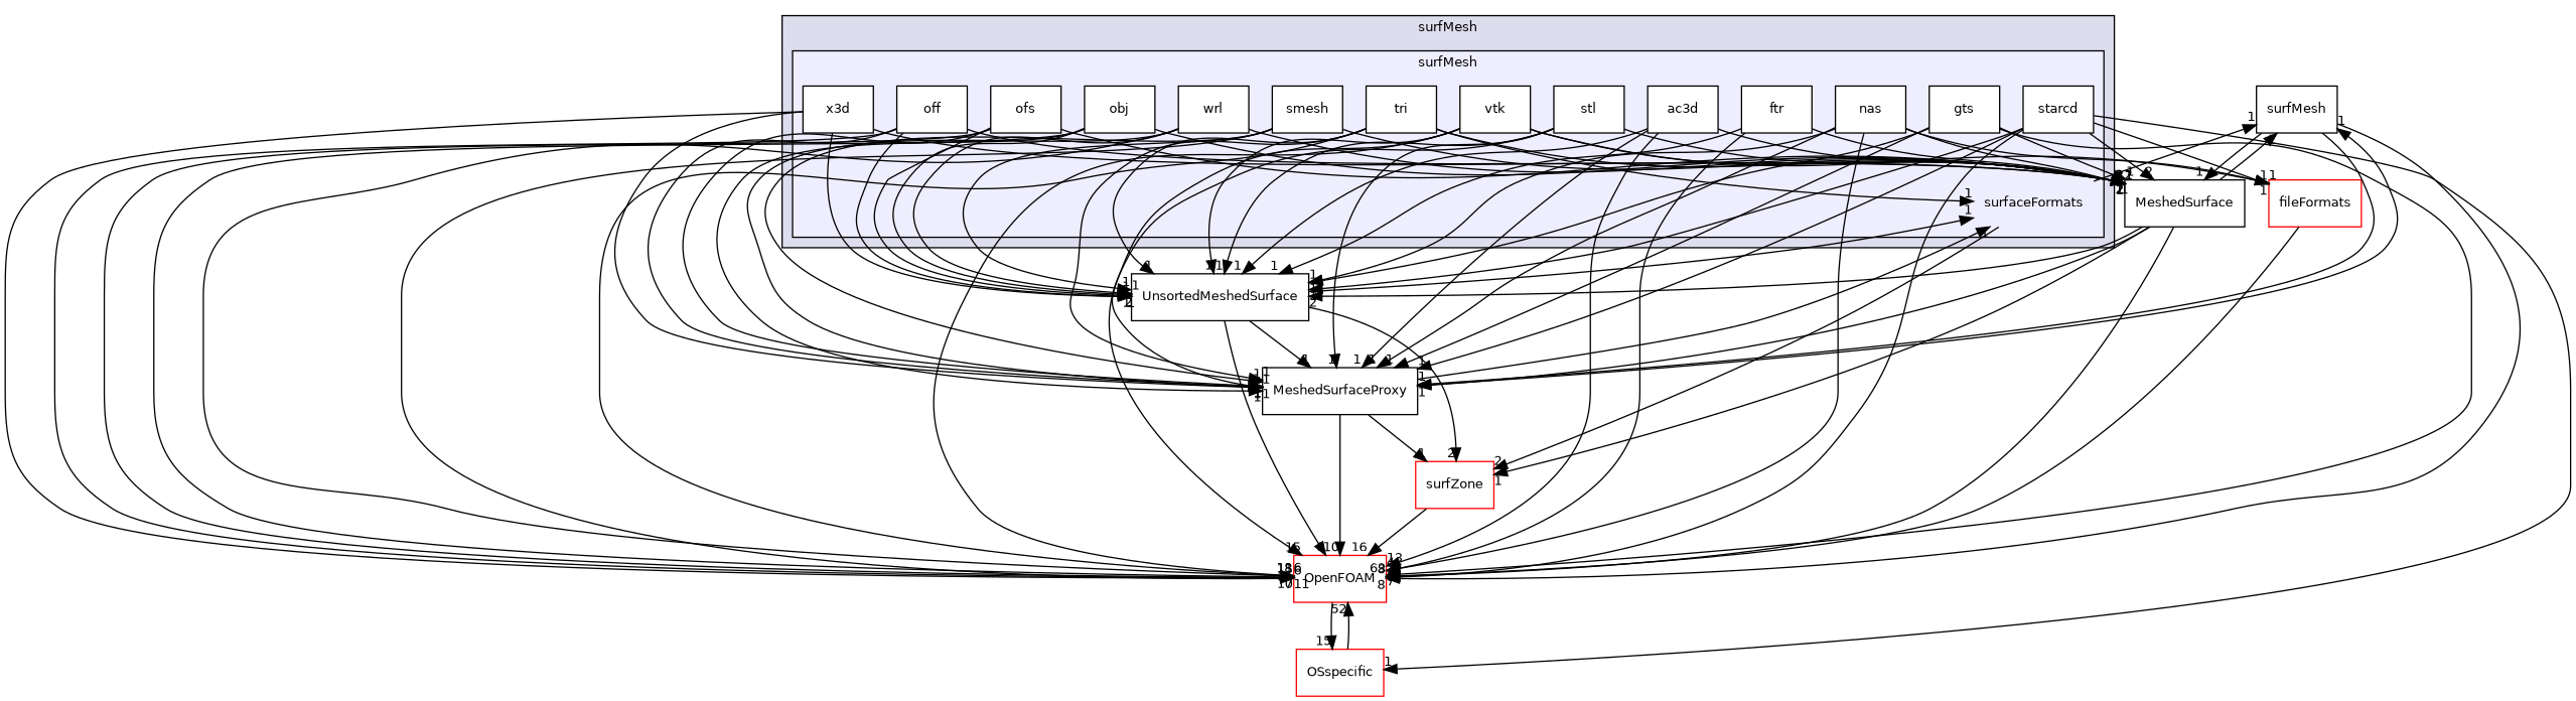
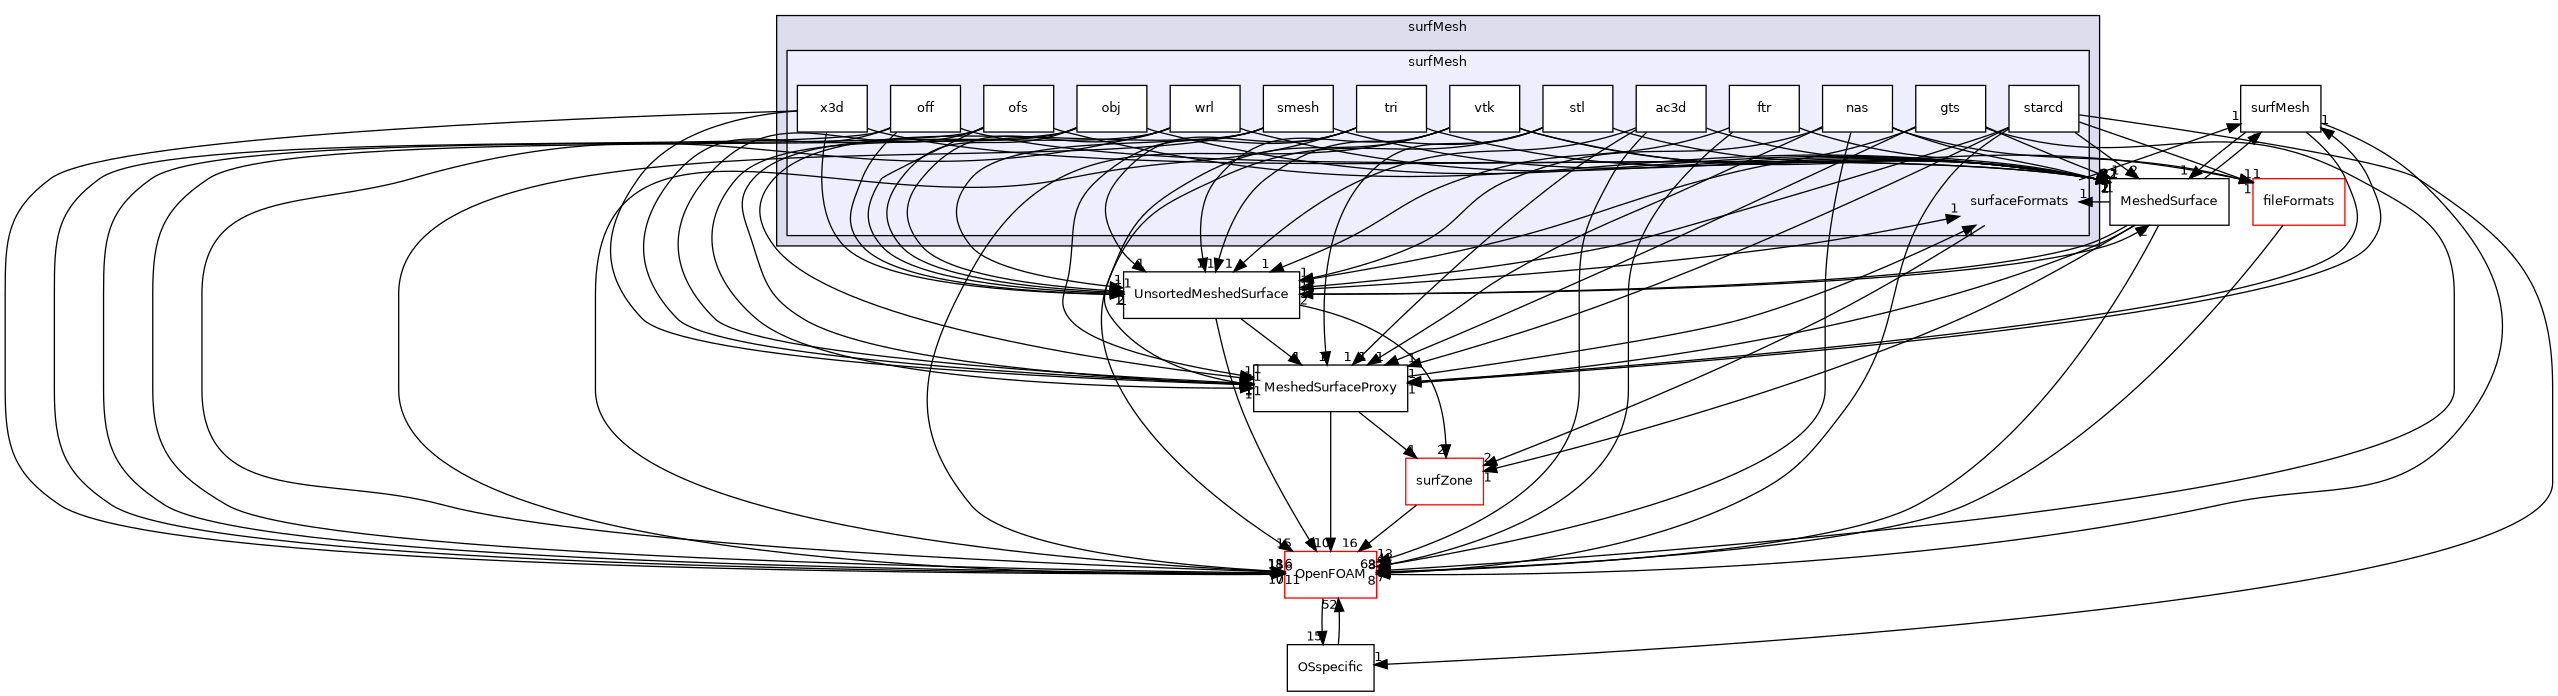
  digraph {
    compound=true
    node [fontname=Helvetica fontsize=10 shape=box color=black fillcolor=white style=filled]
    edge [headlabel=1 labeldistance=1.5 labelfontname=Helvetica labelfontsize=10]
    n1 [label=surfaceFormats shape=plaintext color="" fillcolor="" style=""]
    n2 [label=ac3d]
    n3 [label=ftr]
    n4 [label=gts]
    n5 [label=nas]
    n6 [label=obj]
    n7 [label=off]
    n8 [label=ofs]
    n9 [label=smesh]
    n10 [label=starcd]
    n11 [label=stl]
    n12 [label=tri]
    n13 [label=vtk]
    n14 [label=wrl]
    n15 [label=x3d]
    n16 [label=surfMesh color="" fillcolor="" style=""]
    n17 [color=red label=surfZone fillcolor="" style=""]
    n18 [label=MeshedSurface color="" fillcolor="" style=""]
    n19 [label=UnsortedMeshedSurface color="" fillcolor="" style=""]
    n20 [label=MeshedSurfaceProxy color="" fillcolor="" style=""]
    n21 [color=red label=OpenFOAM fillcolor="" style=""]
    n22 [color=red label=fileFormats fillcolor="" style=""]
-   n23 [color=red label=OSspecific fillcolor="" style=""]
+   n23 [label=OSspecific fillcolor="" style=""]
    subgraph cluster_1 {
      bgcolor="#ddddee"
      fontname=Helvetica
      fontsize=10
      label=surfMesh
      pencolor=black
      subgraph cluster_2 {
        bgcolor="#eeeeff"
        fontname=Helvetica
        fontsize=10
        pencolor=black
        n1
        n2
        n3
        n4
        n5
        n6
        n7
        n8
        n9
        n10
        n11
        n12
        n13
        n14
        n15
      }
    }
    n1 -> n16
    n1 -> n17 [headlabel=2]
    n2 -> n18 [headlabel=2]
    n2 -> n19
    n2 -> n20
    n2 -> n21 [headlabel=13]
    n3 -> n18
    n3 -> n19
    n3 -> n21 [headlabel=5]
    n4 -> n18
    n4 -> n19
    n4 -> n20
    n4 -> n21 [headlabel=7]
    n5 -> n18
    n5 -> n19
    n5 -> n20
    n5 -> n21 [headlabel=4]
    n5 -> n22
    n6 -> n18
    n6 -> n19
    n6 -> n20
    n6 -> n21 [headlabel=15]
    n7 -> n18
    n7 -> n19
    n7 -> n20
    n7 -> n21 [headlabel=7]
    n8 -> n18 [headlabel=2]
    n8 -> n19 [headlabel=2]
    n8 -> n20
    n8 -> n21 [headlabel=10]
    n9 -> n18
    n9 -> n19
    n9 -> n20
    n9 -> n21 [headlabel=6]
    n10 -> n18 [headlabel=2]
    n10 -> n19
    n10 -> n20
    n10 -> n21 [headlabel=8]
    n10 -> n22
    n10 -> n23
    n11 -> n18
    n11 -> n19
    n11 -> n20
    n11 -> n21 [headlabel=15]
    n12 -> n18
    n12 -> n19
    n12 -> n20
    n12 -> n21 [headlabel=11]
    n13 -> n18 [headlabel=2]
    n13 -> n19
    n13 -> n20
    n13 -> n21 [headlabel=6]
    n13 -> n22
    n14 -> n18 [headlabel=2]
    n14 -> n19
    n14 -> n20
    n14 -> n21 [headlabel=8]
    n15 -> n18 [headlabel=2]
    n15 -> n19
    n15 -> n20
    n15 -> n21 [headlabel=11]
    n16 -> n18
    n16 -> n20
    n16 -> n21 [headlabel=8]
    n17 -> n21 [headlabel=16]
-   n12 -> n1
+   n18 -> n1
    n18 -> n16
    n18 -> n17
    n18 -> n19 [headlabel=2]
    n18 -> n20
    n18 -> n21 [headlabel=17]
    n19 -> n1
    n19 -> n17 [headlabel=2]
+   n19 -> n18 [headlabel=2]
    n19 -> n20
    n19 -> n21 [headlabel=8]
    n20 -> n1
    n20 -> n16
    n20 -> n17
    n20 -> n21 [headlabel=10]
    n21 -> n23 [headlabel=15]
    n22 -> n21 [headlabel=63]
    n23 -> n21 [headlabel=52]
  }
